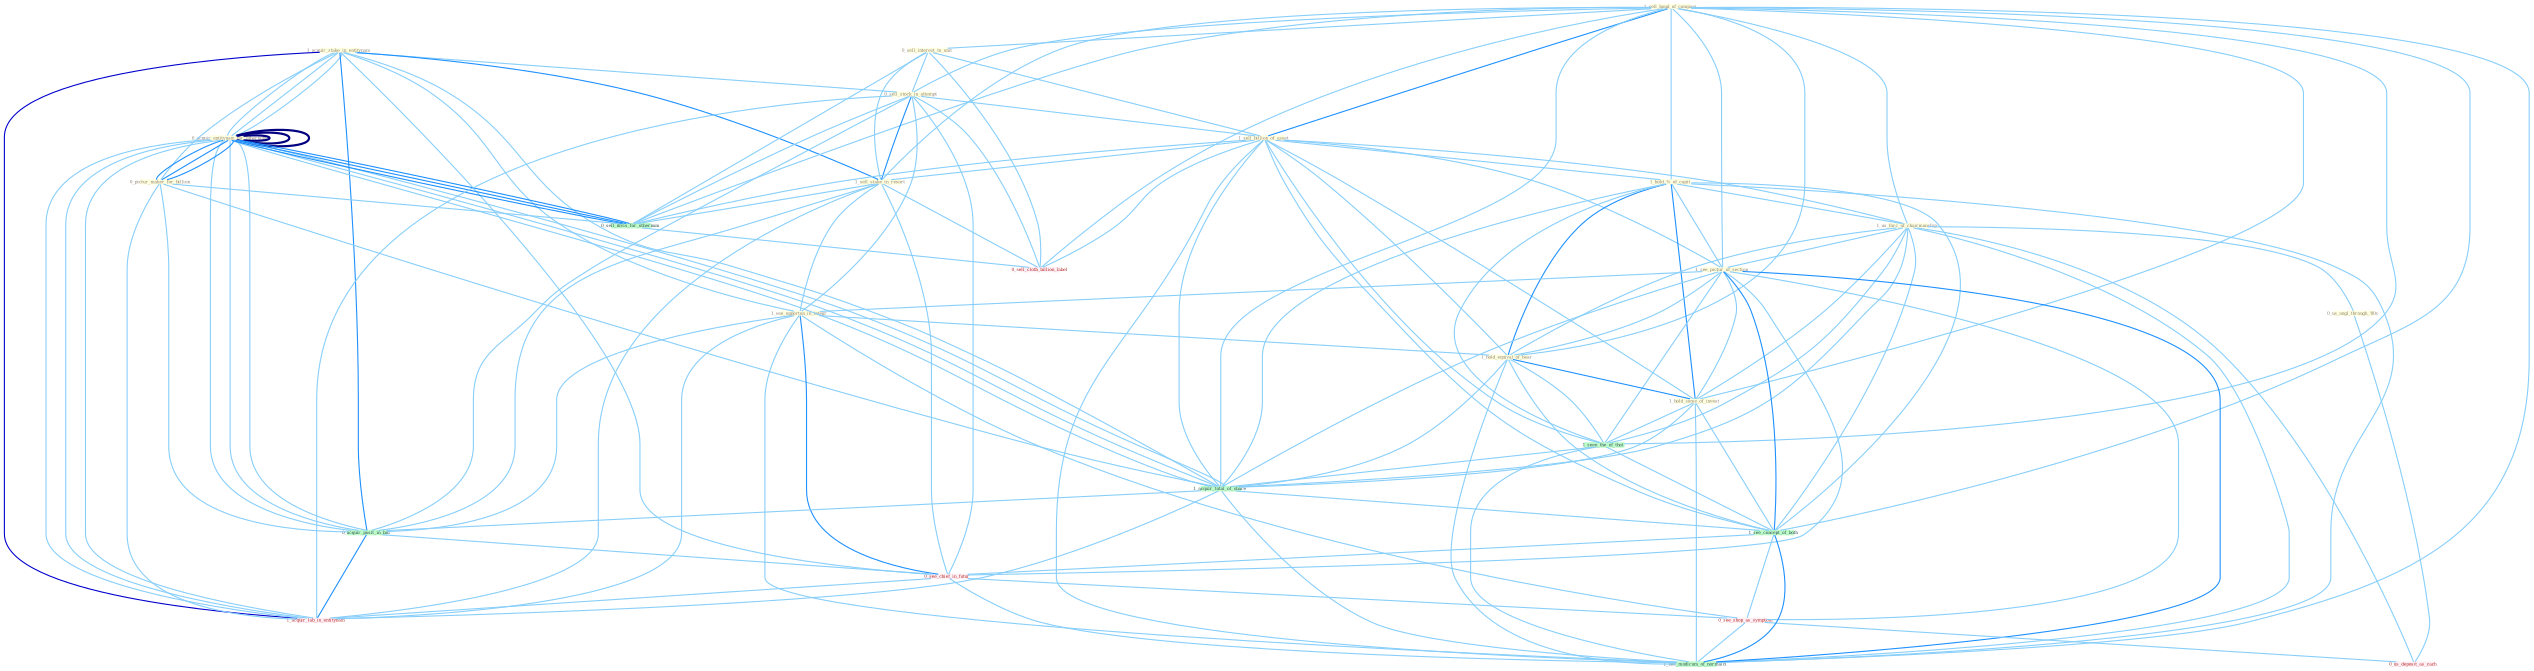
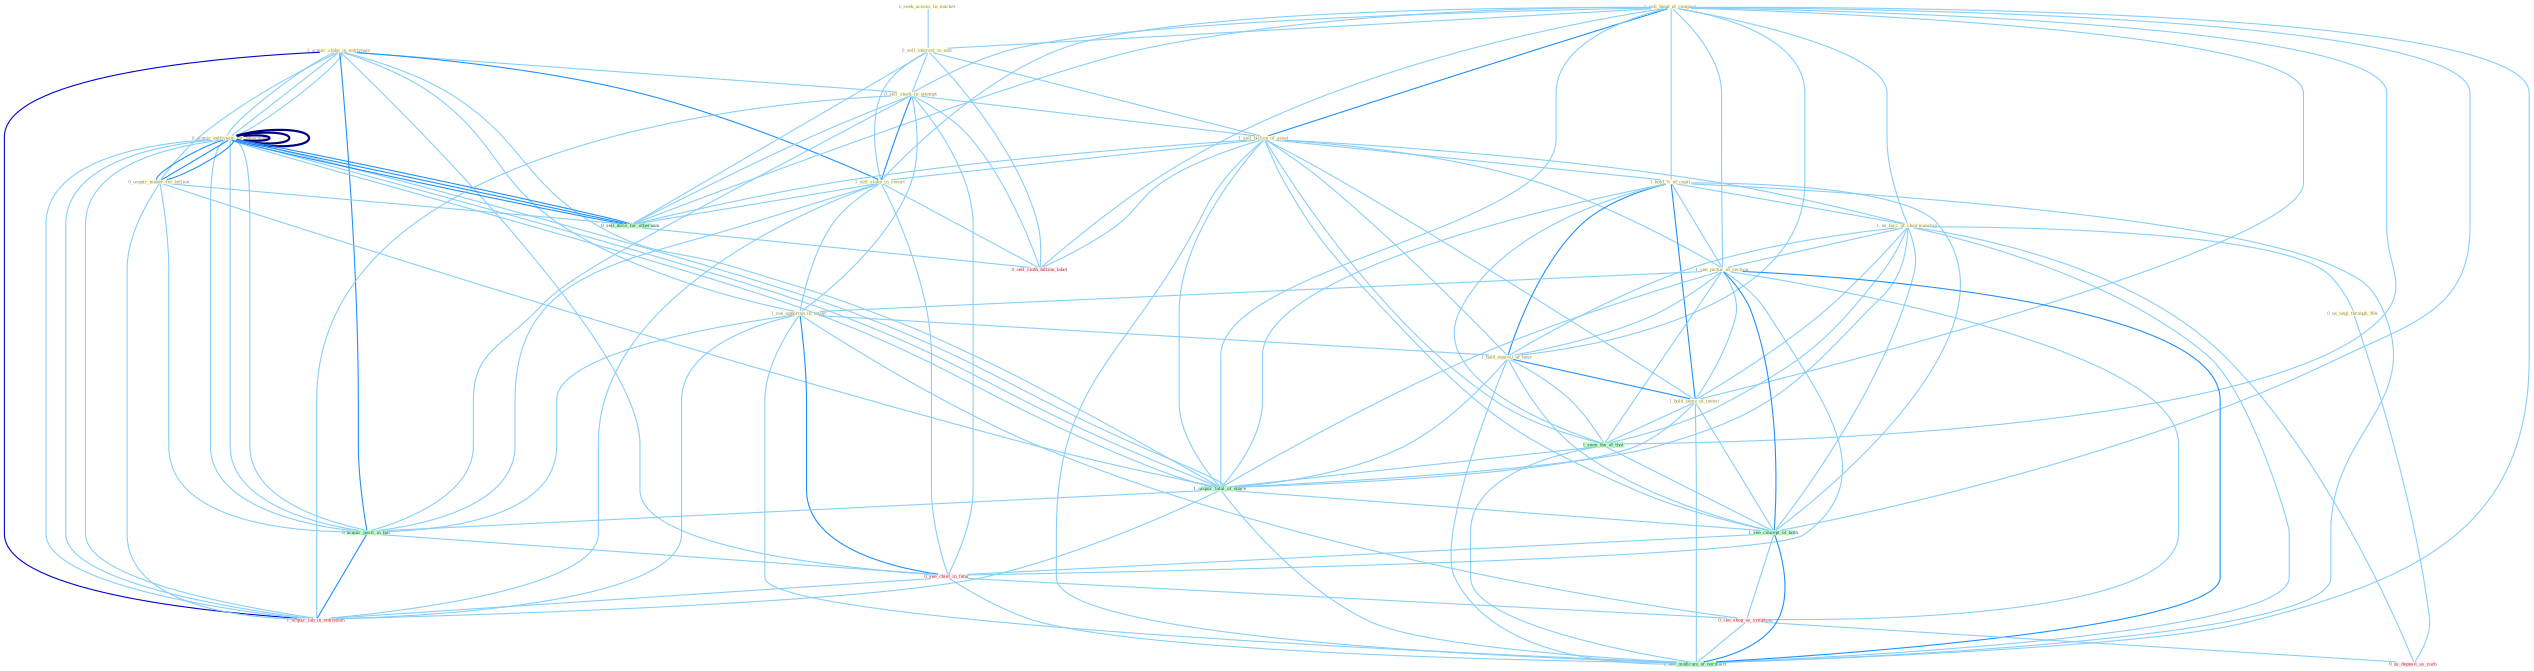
  graph {
    node [color="#ffffe0" fixedsize=true fontcolor="#8b7d6b" fontsize=4 shape=polygon style=filled]
    edge [color="#87cefa" w=1]
    "1_acquir_stake_in_entitynam " [height=.06 width=.5]
    "1_sell_bond_of_compani " [height=.06 width=.5]
+   "1_seek_access_to_market " [height=.06 width=.5]
    "0_acquir_entitynam_for_othernum " [height=.06 width=.5]
    "0_sell_interest_to_unit " [height=.06 width=.5]
    "0_sell_stock_in_attempt " [height=.06 width=.5]
    "1_sell_billion_of_asset " [height=.06 width=.5]
    "1_sell_stake_in_resort " [height=.06 width=.5]
    "1_hold_%_of_capit " [height=.06 width=.5]
    "1_us_forc_of_chairmanship " [height=.06 width=.5]
    "1_see_pictur_of_section " [height=.06 width=.5]
    "1_hold_equival_of_hear " [height=.06 width=.5]
    "0_us_angl_through_'80s " [height=.06 width=.5]
-   "0_acquir_maker_for_billion " [height=.06 width=.5 label="0_pictur_maker_for_billion"]
+   "0_acquir_maker_for_billion " [height=.06 width=.5]
    "1_hold_some_of_invest " [height=.06 width=.5]
    "1_see_opportun_in_integr " [height=.06 width=.5]
    n17 [color="#fff0f5" fontcolor="#b22222" height=.06 label="0_sell_cloth_billion_label" width=.5]
    "0_see_chief_in_futur " [color="#fff0f5" fontcolor="#b22222" height=.06 width=.5]
    "0_see_shop_as_symptom " [color="#fff0f5" fontcolor="#b22222" height=.06 width=.5]
    "1_acquir_lab_in_entitynam " [color="#fff0f5" fontcolor="#b22222" height=.06 width=.5]
    "0_us_deposit_as_cach " [color="#fff0f5" fontcolor="#b22222" height=.06 width=.5]
    "1_acquir_total_of_share " [color="#BDFCC9" fontcolor="#2f4f4f" height=.06 width=.5]
    "0_acquir_posit_in_bid " [color="#BDFCC9" fontcolor="#2f4f4f" height=.06 width=.5]
    "1_seen_the_of_that " [color="#BDFCC9" fontcolor="#2f4f4f" height=.06 width=.5]
    "0_sell_divis_for_othernum " [color="#BDFCC9" fontcolor="#2f4f4f" height=.06 width=.5]
    "1_see_concept_of_both " [color="#BDFCC9" fontcolor="#2f4f4f" height=.06 width=.5]
    "1_see_modicum_of_normalci " [color="#BDFCC9" fontcolor="#2f4f4f" height=.06 width=.5]
    subgraph sub_1 {
      "1_acquir_stake_in_entitynam "
      "1_sell_bond_of_compani "
+     "1_seek_access_to_market "
      "0_acquir_entitynam_for_othernum "
      "0_sell_interest_to_unit "
      "0_sell_stock_in_attempt "
      "1_sell_billion_of_asset "
      "1_sell_stake_in_resort "
      "1_hold_%_of_capit "
      "1_us_forc_of_chairmanship "
      "1_see_pictur_of_section "
      "1_hold_equival_of_hear "
      "0_us_angl_through_'80s "
      "0_acquir_maker_for_billion "
      "1_hold_some_of_invest "
      "1_see_opportun_in_integr "
    }
    subgraph sub_2 {
      n17
      "0_see_chief_in_futur "
      "0_see_shop_as_symptom "
      "1_acquir_lab_in_entitynam "
      "0_us_deposit_as_cach "
    }
    "1_acquir_stake_in_entitynam " -- "0_acquir_entitynam_for_othernum "
    "1_acquir_stake_in_entitynam " -- "0_acquir_entitynam_for_othernum "
    "1_acquir_stake_in_entitynam " -- "0_acquir_entitynam_for_othernum "
    "1_acquir_stake_in_entitynam " -- "0_sell_stock_in_attempt "
    "1_acquir_stake_in_entitynam " -- "1_sell_stake_in_resort " [color="#1e90ff" w=2]
    "1_acquir_stake_in_entitynam " -- "0_acquir_maker_for_billion "
    "1_acquir_stake_in_entitynam " -- "1_see_opportun_in_integr "
    "1_acquir_stake_in_entitynam " -- "0_see_chief_in_futur "
    "1_acquir_stake_in_entitynam " -- "1_acquir_lab_in_entitynam " [color="#0000cd" w=3]
    "1_acquir_stake_in_entitynam " -- "1_acquir_total_of_share "
    "1_acquir_stake_in_entitynam " -- "0_acquir_posit_in_bid " [color="#1e90ff" w=2]
    "1_sell_bond_of_compani " -- "0_sell_interest_to_unit "
    "1_sell_bond_of_compani " -- "0_sell_stock_in_attempt "
    "1_sell_bond_of_compani " -- "1_sell_billion_of_asset " [color="#1e90ff" w=2]
    "1_sell_bond_of_compani " -- "1_sell_stake_in_resort "
    "1_sell_bond_of_compani " -- "1_hold_%_of_capit "
    "1_sell_bond_of_compani " -- "1_us_forc_of_chairmanship "
    "1_sell_bond_of_compani " -- "1_see_pictur_of_section "
    "1_sell_bond_of_compani " -- "1_hold_equival_of_hear "
    "1_sell_bond_of_compani " -- "1_hold_some_of_invest "
    "1_sell_bond_of_compani " -- n17
    "1_sell_bond_of_compani " -- "1_acquir_total_of_share "
    "1_sell_bond_of_compani " -- "1_seen_the_of_that "
    "1_sell_bond_of_compani " -- "0_sell_divis_for_othernum "
    "1_sell_bond_of_compani " -- "1_see_concept_of_both "
    "1_sell_bond_of_compani " -- "1_see_modicum_of_normalci "
+   "1_seek_access_to_market " -- "0_sell_interest_to_unit "
    "0_acquir_entitynam_for_othernum " -- "0_acquir_entitynam_for_othernum " [color="#000080" style=bold w=4]
    "0_acquir_entitynam_for_othernum " -- "0_acquir_entitynam_for_othernum " [color="#000080" style=bold w=4]
    "0_acquir_entitynam_for_othernum " -- "0_acquir_entitynam_for_othernum " [color="#000080" style=bold w=4]
    "0_acquir_entitynam_for_othernum " -- "0_acquir_maker_for_billion " [color="#1e90ff" w=2]
    "0_acquir_entitynam_for_othernum " -- "1_acquir_lab_in_entitynam "
    "0_acquir_entitynam_for_othernum " -- "1_acquir_lab_in_entitynam "
    "0_acquir_entitynam_for_othernum " -- "1_acquir_lab_in_entitynam "
    "0_acquir_entitynam_for_othernum " -- "1_acquir_total_of_share "
    "0_acquir_entitynam_for_othernum " -- "1_acquir_total_of_share "
    "0_acquir_entitynam_for_othernum " -- "1_acquir_total_of_share "
    "0_acquir_entitynam_for_othernum " -- "0_acquir_posit_in_bid "
    "0_acquir_entitynam_for_othernum " -- "0_acquir_posit_in_bid "
    "0_acquir_entitynam_for_othernum " -- "0_acquir_posit_in_bid "
    "0_acquir_entitynam_for_othernum " -- "0_sell_divis_for_othernum " [color="#1e90ff" w=2]
    "0_acquir_entitynam_for_othernum " -- "0_sell_divis_for_othernum " [color="#1e90ff" w=2]
    "0_acquir_entitynam_for_othernum " -- "0_sell_divis_for_othernum " [color="#1e90ff" w=2]
    "0_sell_interest_to_unit " -- "0_sell_stock_in_attempt "
    "0_sell_interest_to_unit " -- "1_sell_billion_of_asset "
    "0_sell_interest_to_unit " -- "1_sell_stake_in_resort "
    "0_sell_interest_to_unit " -- n17
    "0_sell_interest_to_unit " -- "0_sell_divis_for_othernum "
    "0_sell_stock_in_attempt " -- "1_sell_billion_of_asset "
    "0_sell_stock_in_attempt " -- "1_sell_stake_in_resort " [color="#1e90ff" w=2]
    "0_sell_stock_in_attempt " -- "1_see_opportun_in_integr "
    "0_sell_stock_in_attempt " -- n17
    "0_sell_stock_in_attempt " -- "0_see_chief_in_futur "
    "0_sell_stock_in_attempt " -- "1_acquir_lab_in_entitynam "
    "0_sell_stock_in_attempt " -- "0_acquir_posit_in_bid "
    "0_sell_stock_in_attempt " -- "0_sell_divis_for_othernum "
    "1_sell_billion_of_asset " -- "1_sell_stake_in_resort "
    "1_sell_billion_of_asset " -- "1_hold_%_of_capit "
    "1_sell_billion_of_asset " -- "1_us_forc_of_chairmanship "
    "1_sell_billion_of_asset " -- "1_see_pictur_of_section "
    "1_sell_billion_of_asset " -- "1_hold_equival_of_hear "
    "1_sell_billion_of_asset " -- "1_hold_some_of_invest "
    "1_sell_billion_of_asset " -- n17
    "1_sell_billion_of_asset " -- "1_acquir_total_of_share "
    "1_sell_billion_of_asset " -- "1_seen_the_of_that "
    "1_sell_billion_of_asset " -- "0_sell_divis_for_othernum "
    "1_sell_billion_of_asset " -- "1_see_concept_of_both "
    "1_sell_billion_of_asset " -- "1_see_modicum_of_normalci "
    "1_sell_stake_in_resort " -- "1_see_opportun_in_integr "
    "1_sell_stake_in_resort " -- n17
    "1_sell_stake_in_resort " -- "0_see_chief_in_futur "
    "1_sell_stake_in_resort " -- "1_acquir_lab_in_entitynam "
    "1_sell_stake_in_resort " -- "0_acquir_posit_in_bid "
    "1_sell_stake_in_resort " -- "0_sell_divis_for_othernum "
    "1_hold_%_of_capit " -- "1_us_forc_of_chairmanship "
    "1_hold_%_of_capit " -- "1_see_pictur_of_section "
    "1_hold_%_of_capit " -- "1_hold_equival_of_hear " [color="#1e90ff" w=2]
    "1_hold_%_of_capit " -- "1_hold_some_of_invest " [color="#1e90ff" w=2]
    "1_hold_%_of_capit " -- "1_acquir_total_of_share "
    "1_hold_%_of_capit " -- "1_seen_the_of_that "
    "1_hold_%_of_capit " -- "1_see_concept_of_both "
    "1_hold_%_of_capit " -- "1_see_modicum_of_normalci "
    "1_us_forc_of_chairmanship " -- "1_see_pictur_of_section "
    "1_us_forc_of_chairmanship " -- "1_hold_equival_of_hear "
    "1_us_forc_of_chairmanship " -- "0_us_angl_through_'80s "
    "1_us_forc_of_chairmanship " -- "1_hold_some_of_invest "
    "1_us_forc_of_chairmanship " -- "0_us_deposit_as_cach "
    "1_us_forc_of_chairmanship " -- "1_acquir_total_of_share "
    "1_us_forc_of_chairmanship " -- "1_seen_the_of_that "
    "1_us_forc_of_chairmanship " -- "1_see_concept_of_both "
    "1_us_forc_of_chairmanship " -- "1_see_modicum_of_normalci "
    "1_see_pictur_of_section " -- "1_hold_equival_of_hear "
    "1_see_pictur_of_section " -- "1_hold_some_of_invest "
    "1_see_pictur_of_section " -- "1_see_opportun_in_integr "
    "1_see_pictur_of_section " -- "0_see_chief_in_futur "
    "1_see_pictur_of_section " -- "0_see_shop_as_symptom "
    "1_see_pictur_of_section " -- "1_acquir_total_of_share "
    "1_see_pictur_of_section " -- "1_seen_the_of_that "
    "1_see_pictur_of_section " -- "1_see_concept_of_both " [color="#1e90ff" w=2]
    "1_see_pictur_of_section " -- "1_see_modicum_of_normalci " [color="#1e90ff" w=2]
    "1_hold_equival_of_hear " -- "1_hold_some_of_invest " [color="#1e90ff" w=2]
    "1_hold_equival_of_hear " -- "1_acquir_total_of_share "
    "1_hold_equival_of_hear " -- "1_seen_the_of_that "
    "1_hold_equival_of_hear " -- "1_see_concept_of_both "
    "1_hold_equival_of_hear " -- "1_see_modicum_of_normalci "
    "0_us_angl_through_'80s " -- "0_us_deposit_as_cach "
    "0_acquir_maker_for_billion " -- "0_acquir_entitynam_for_othernum " [color="#1e90ff" w=2]
    "0_acquir_maker_for_billion " -- "0_acquir_entitynam_for_othernum " [color="#1e90ff" w=2]
    "0_acquir_maker_for_billion " -- "1_acquir_lab_in_entitynam "
    "0_acquir_maker_for_billion " -- "1_acquir_total_of_share "
    "0_acquir_maker_for_billion " -- "0_acquir_posit_in_bid "
    "0_acquir_maker_for_billion " -- "0_sell_divis_for_othernum "
    "1_hold_some_of_invest " -- "1_acquir_total_of_share "
    "1_hold_some_of_invest " -- "1_seen_the_of_that "
    "1_hold_some_of_invest " -- "1_see_concept_of_both "
    "1_hold_some_of_invest " -- "1_see_modicum_of_normalci "
    "1_see_opportun_in_integr " -- "1_hold_equival_of_hear "
    "1_see_opportun_in_integr " -- "0_see_chief_in_futur " [color="#1e90ff" w=2]
    "1_see_opportun_in_integr " -- "0_see_shop_as_symptom "
    "1_see_opportun_in_integr " -- "1_acquir_lab_in_entitynam "
    "1_see_opportun_in_integr " -- "0_acquir_posit_in_bid "
    "1_see_opportun_in_integr " -- "1_see_modicum_of_normalci "
    "0_see_chief_in_futur " -- "0_see_shop_as_symptom "
    "0_see_chief_in_futur " -- "1_acquir_lab_in_entitynam "
    "0_see_chief_in_futur " -- "1_see_modicum_of_normalci "
    "0_see_shop_as_symptom " -- "0_us_deposit_as_cach "
    "0_see_shop_as_symptom " -- "1_see_modicum_of_normalci "
    "1_acquir_total_of_share " -- "1_acquir_lab_in_entitynam "
    "1_acquir_total_of_share " -- "0_acquir_posit_in_bid "
    "1_acquir_total_of_share " -- "1_see_concept_of_both "
    "1_acquir_total_of_share " -- "1_see_modicum_of_normalci "
    "0_acquir_posit_in_bid " -- "0_see_chief_in_futur "
    "0_acquir_posit_in_bid " -- "1_acquir_lab_in_entitynam " [color="#1e90ff" w=2]
    "1_seen_the_of_that " -- "1_acquir_total_of_share "
    "1_seen_the_of_that " -- "1_see_concept_of_both "
    "1_seen_the_of_that " -- "1_see_modicum_of_normalci "
    "0_sell_divis_for_othernum " -- n17
    "1_see_concept_of_both " -- "0_see_chief_in_futur "
    "1_see_concept_of_both " -- "0_see_shop_as_symptom "
    "1_see_concept_of_both " -- "1_see_modicum_of_normalci " [color="#1e90ff" w=2]
  }
